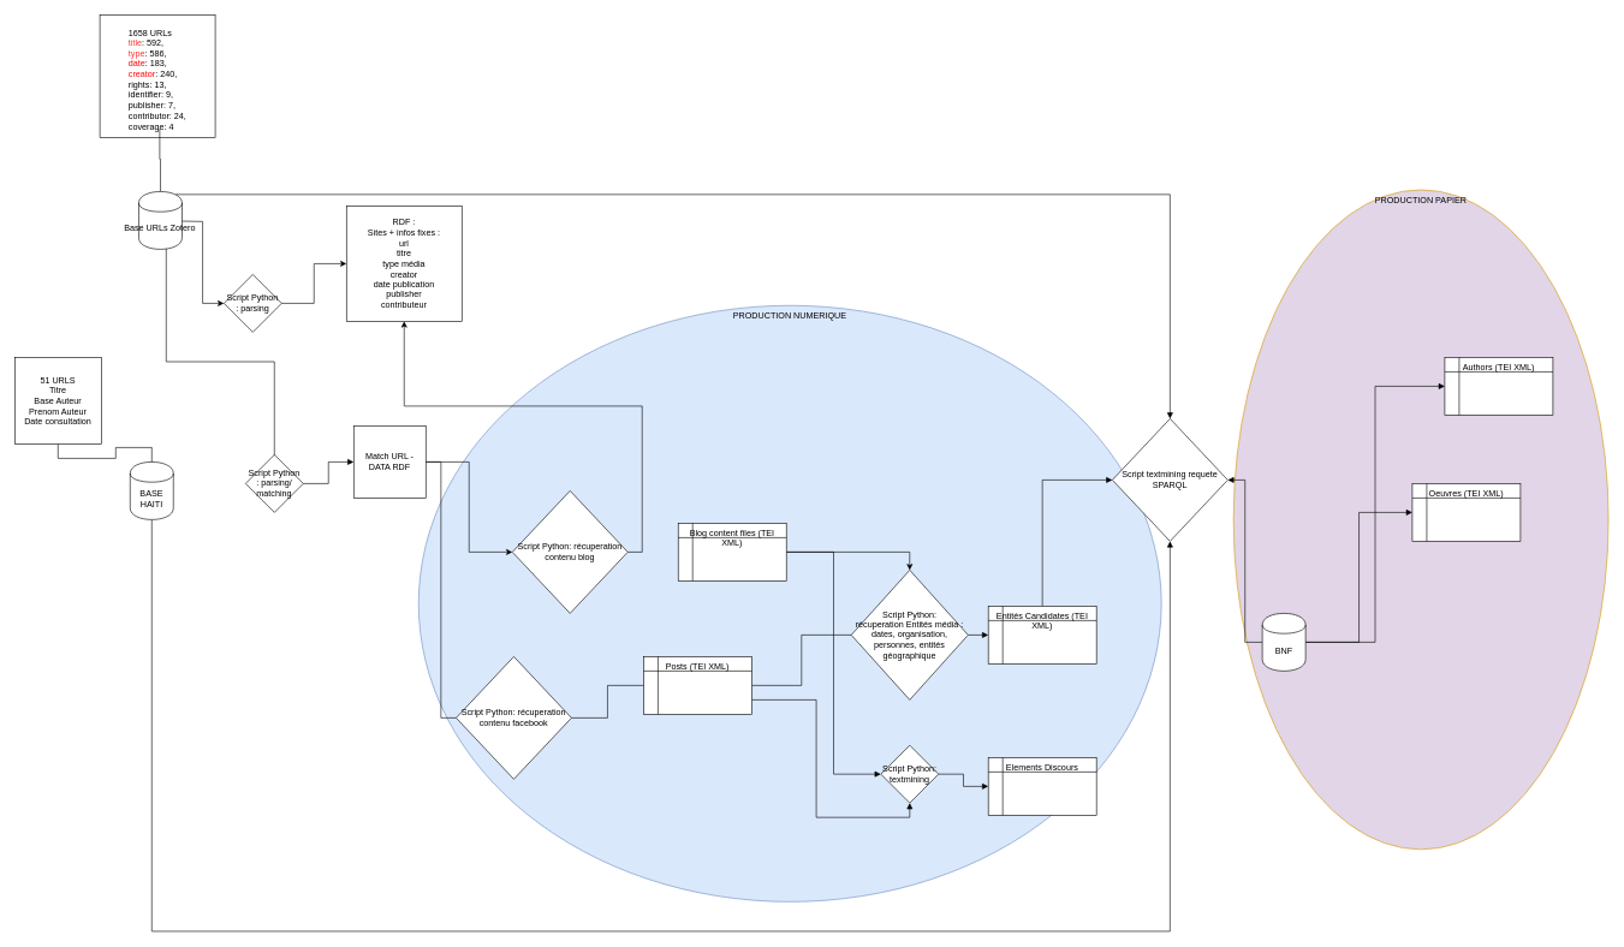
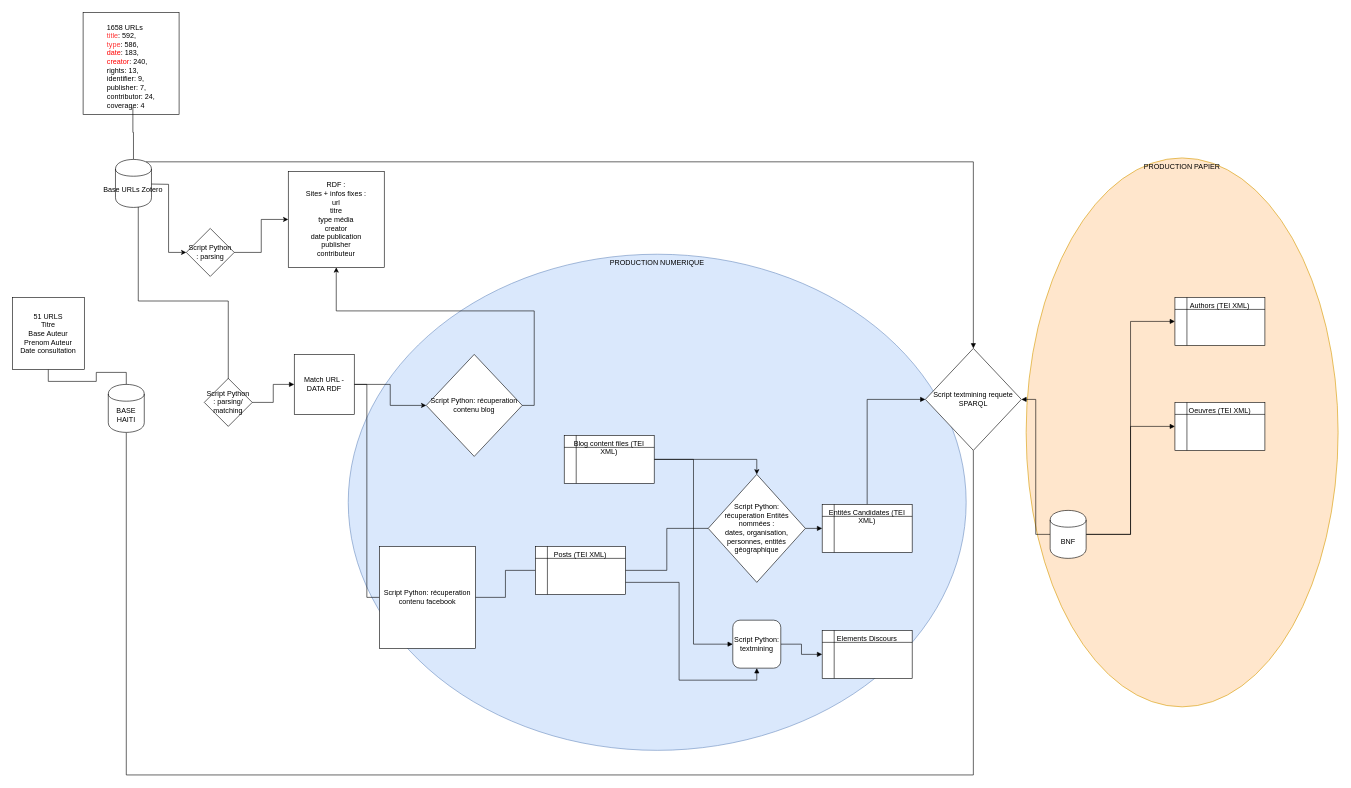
  <mxCell id="0" />
  <mxCell id="1" parent="0" />
  <mxCell id="2" value="PRODUCTION NUMERIQUE" style="ellipse;whiteSpace=wrap;html=1;verticalAlign=top;fillColor=#dae8fc;strokeColor=#6c8ebf;" vertex="1" parent="1"><mxGeometry x="580" y="423" width="1030" height="827" as="geometry" /></mxCell>
- <mxCell id="3" value="PRODUCTION PAPIER" style="ellipse;whiteSpace=wrap;html=1;verticalAlign=top;fillColor=#e1d5e7;strokeColor=#d79b00;" vertex="1" parent="1"><mxGeometry x="1710" y="262.5" width="520" height="915" as="geometry" /></mxCell>
+ <mxCell id="3" value="PRODUCTION PAPIER" style="ellipse;whiteSpace=wrap;html=1;verticalAlign=top;fillColor=#ffe6cc;strokeColor=#d79b00;" vertex="1" parent="1"><mxGeometry x="1710" y="262.5" width="520" height="915" as="geometry" /></mxCell>
  <mxCell id="4" value="" style="rounded=0;whiteSpace=wrap;html=1;" parent="1" vertex="1"><mxGeometry x="138" y="20" width="160" height="170" as="geometry" /></mxCell>
  <mxCell id="5" style="edgeStyle=orthogonalEdgeStyle;rounded=0;orthogonalLoop=1;jettySize=auto;html=1;exitX=1;exitY=0.5;exitDx=0;exitDy=0;entryX=0;entryY=0.5;entryDx=0;entryDy=0;" parent="1" target="14" edge="1"><mxGeometry relative="1" as="geometry"><mxPoint x="250" y="306" as="sourcePoint" /></mxGeometry></mxCell>
  <mxCell id="6" style="edgeStyle=orthogonalEdgeStyle;rounded=0;orthogonalLoop=1;jettySize=auto;html=1;exitX=1;exitY=0.3;exitDx=0;exitDy=0;entryX=0.5;entryY=1;entryDx=0;entryDy=0;endArrow=block;endFill=1;" edge="1" parent="1" source="9" target="30"><mxGeometry relative="1" as="geometry"><Array as="points"><mxPoint x="230" y="289" /><mxPoint x="230" y="501" /><mxPoint x="380" y="501" /></Array></mxGeometry></mxCell>
  <mxCell id="7" style="edgeStyle=orthogonalEdgeStyle;rounded=0;orthogonalLoop=1;jettySize=auto;html=1;exitX=0.5;exitY=0;exitDx=0;exitDy=0;entryX=0.5;entryY=1.021;entryDx=0;entryDy=0;entryPerimeter=0;endArrow=none;endFill=0;" edge="1" parent="1" source="9" target="15"><mxGeometry relative="1" as="geometry" /></mxCell>
  <mxCell id="8" style="edgeStyle=orthogonalEdgeStyle;rounded=0;orthogonalLoop=1;jettySize=auto;html=1;exitX=0.85;exitY=0.05;exitDx=0;exitDy=0;exitPerimeter=0;entryX=0.5;entryY=0;entryDx=0;entryDy=0;endArrow=block;endFill=1;" edge="1" parent="1" source="9" target="50"><mxGeometry relative="1" as="geometry" /></mxCell>
  <mxCell id="9" value="" style="shape=cylinder;whiteSpace=wrap;html=1;boundedLbl=1;backgroundOutline=1;" parent="1" vertex="1"><mxGeometry x="192" y="265" width="60" height="80" as="geometry" /></mxCell>
  <mxCell id="10" style="edgeStyle=orthogonalEdgeStyle;rounded=0;orthogonalLoop=1;jettySize=auto;html=1;exitX=1;exitY=0.5;exitDx=0;exitDy=0;" parent="1" source="32" target="17" edge="1"><mxGeometry relative="1" as="geometry" /></mxCell>
  <mxCell id="11" value="RDF :&lt;br&gt;&lt;div&gt;Sites + infos fixes :&lt;/div&gt;&lt;div&gt;url&lt;/div&gt;&lt;div&gt;titre&lt;br&gt;&lt;/div&gt;&lt;div&gt;type média&lt;/div&gt;&lt;div&gt;creator&lt;/div&gt;&lt;div&gt;date publication&lt;/div&gt;&lt;div&gt;publisher&lt;/div&gt;&lt;div&gt;contributeur&lt;br&gt;&lt;/div&gt;" style="whiteSpace=wrap;html=1;aspect=fixed;" parent="1" vertex="1"><mxGeometry x="480" y="285" width="160" height="160" as="geometry" /></mxCell>
  <mxCell id="12" value="Base URLs Zotero" style="text;html=1;resizable=0;points=[];autosize=1;align=left;verticalAlign=top;spacingTop=-4;" parent="1" vertex="1"><mxGeometry x="170" y="305" width="110" height="20" as="geometry" /></mxCell>
  <mxCell id="13" style="edgeStyle=orthogonalEdgeStyle;rounded=0;orthogonalLoop=1;jettySize=auto;html=1;exitX=1;exitY=0.5;exitDx=0;exitDy=0;entryX=0;entryY=0.5;entryDx=0;entryDy=0;" parent="1" source="14" target="11" edge="1"><mxGeometry relative="1" as="geometry" /></mxCell>
  <mxCell id="14" value="Script Python : parsing" style="rhombus;whiteSpace=wrap;html=1;" parent="1" vertex="1"><mxGeometry x="310" y="380" width="80" height="80" as="geometry" /></mxCell>
  <mxCell id="15" value="&lt;div&gt;1658 URLs&lt;/div&gt;&lt;div&gt;&lt;div&gt;&lt;font color=&quot;#FF3333&quot;&gt;title&lt;/font&gt;: 592,&lt;/div&gt;&lt;div&gt; &lt;font color=&quot;#FF3333&quot;&gt;type&lt;/font&gt;: 586, &lt;br&gt;&lt;/div&gt;&lt;div&gt;&lt;font color=&quot;#FF0000&quot;&gt;date&lt;/font&gt;: 183, &lt;br&gt;&lt;/div&gt;&lt;div&gt;&lt;font color=&quot;#FF0000&quot;&gt;creator&lt;/font&gt;: 240, &lt;br&gt;&lt;/div&gt;&lt;div&gt;rights: 13,&lt;/div&gt;&lt;div&gt; identifier: 9, &lt;br&gt;&lt;/div&gt;&lt;div&gt;publisher: 7,&lt;/div&gt;&lt;div&gt; contributor: 24, &lt;br&gt;&lt;/div&gt;&lt;div&gt;coverage: 4&lt;/div&gt;&lt;/div&gt;" style="text;html=1;resizable=0;points=[];autosize=1;align=left;verticalAlign=top;spacingTop=-4;" parent="1" vertex="1"><mxGeometry x="176" y="35" width="90" height="140" as="geometry" /></mxCell>
  <mxCell id="16" style="edgeStyle=orthogonalEdgeStyle;rounded=0;orthogonalLoop=1;jettySize=auto;html=1;exitX=1;exitY=0.5;exitDx=0;exitDy=0;" parent="1" source="17" target="11" edge="1"><mxGeometry relative="1" as="geometry" /></mxCell>
- <mxCell id="17" value="&lt;div&gt;Script Python: récuperation contenu blog&lt;br&gt;&lt;/div&gt;" style="rhombus;whiteSpace=wrap;html=1;" parent="1" vertex="1"><mxGeometry x="710" y="680" width="160" height="170" as="geometry" /></mxCell>
+ <mxCell id="17" value="&lt;div&gt;Script Python: récuperation contenu blog&lt;br&gt;&lt;/div&gt;" style="rhombus;whiteSpace=wrap;html=1;" parent="1" vertex="1"><mxGeometry x="710" y="590" width="160" height="170" as="geometry" /></mxCell>
  <mxCell id="18" style="edgeStyle=orthogonalEdgeStyle;rounded=0;orthogonalLoop=1;jettySize=auto;html=1;exitX=1;exitY=0.5;exitDx=0;exitDy=0;entryX=0;entryY=0.5;entryDx=0;entryDy=0;endArrow=block;endFill=1;" edge="1" parent="1" source="19" target="24"><mxGeometry relative="1" as="geometry" /></mxCell>
- <mxCell id="19" value="&lt;div&gt;Script Python:&lt;/div&gt;&lt;div&gt; récuperation Entités média : &lt;br&gt;&lt;/div&gt;&lt;div&gt;dates, organisation, personnes, entités géographique&lt;br&gt;&lt;/div&gt;" style="rhombus;whiteSpace=wrap;html=1;" parent="1" vertex="1"><mxGeometry x="1180" y="790" width="162" height="180" as="geometry" /></mxCell>
+ <mxCell id="19" value="&lt;div&gt;Script Python:&lt;/div&gt;&lt;div&gt; récuperation Entités nommées : &lt;br&gt;&lt;/div&gt;&lt;div&gt;dates, organisation, personnes, entités géographique&lt;br&gt;&lt;/div&gt;" style="rhombus;whiteSpace=wrap;html=1;" parent="1" vertex="1"><mxGeometry x="1180" y="790" width="162" height="180" as="geometry" /></mxCell>
  <mxCell id="20" style="edgeStyle=orthogonalEdgeStyle;rounded=0;orthogonalLoop=1;jettySize=auto;html=1;exitX=1;exitY=0.5;exitDx=0;exitDy=0;entryX=0.5;entryY=0;entryDx=0;entryDy=0;" parent="1" source="22" target="19" edge="1"><mxGeometry relative="1" as="geometry" /></mxCell>
  <mxCell id="21" style="edgeStyle=orthogonalEdgeStyle;rounded=0;orthogonalLoop=1;jettySize=auto;html=1;exitX=1;exitY=0.5;exitDx=0;exitDy=0;entryX=0;entryY=0.5;entryDx=0;entryDy=0;endArrow=block;endFill=1;" edge="1" parent="1" source="22" target="40"><mxGeometry relative="1" as="geometry" /></mxCell>
  <mxCell id="22" value="Blog content files (TEI XML)" style="shape=internalStorage;whiteSpace=wrap;html=1;backgroundOutline=1;verticalAlign=top;" parent="1" vertex="1"><mxGeometry x="940" y="725" width="150" height="80" as="geometry" /></mxCell>
  <mxCell id="23" style="edgeStyle=orthogonalEdgeStyle;rounded=0;orthogonalLoop=1;jettySize=auto;html=1;exitX=0.5;exitY=0;exitDx=0;exitDy=0;entryX=0;entryY=0.5;entryDx=0;entryDy=0;endArrow=block;endFill=1;" edge="1" parent="1" source="24" target="50"><mxGeometry relative="1" as="geometry" /></mxCell>
  <mxCell id="24" value="Entités Candidates (TEI XML)" style="shape=internalStorage;whiteSpace=wrap;html=1;backgroundOutline=1;verticalAlign=top;" parent="1" vertex="1"><mxGeometry x="1370" y="840" width="150" height="80" as="geometry" /></mxCell>
- <mxCell id="25" style="edgeStyle=orthogonalEdgeStyle;rounded=0;orthogonalLoop=1;jettySize=auto;html=1;exitX=0.5;exitY=1;exitDx=0;exitDy=0;entryX=0.5;entryY=1;entryDx=0;entryDy=0;endArrow=block;endFill=1;" edge="1" parent="1" source="26" target="50"><mxGeometry relative="1" as="geometry"><Array as="points"><mxPoint x="210" y="1291" /><mxPoint x="1622" y="1291" /></Array></mxGeometry></mxCell>
+ <mxCell id="25" style="edgeStyle=orthogonalEdgeStyle;rounded=0;orthogonalLoop=1;jettySize=auto;html=1;exitX=0.5;exitY=1;exitDx=0;exitDy=0;entryX=0.5;entryY=1;entryDx=0;entryDy=0;endArrow=none;endFill=1;" edge="1" parent="1" source="26" target="50"><mxGeometry relative="1" as="geometry"><Array as="points"><mxPoint x="210" y="1291" /><mxPoint x="1622" y="1291" /></Array></mxGeometry></mxCell>
  <mxCell id="26" value="&lt;div&gt;BASE HAITI&lt;br&gt;&lt;/div&gt;" style="shape=cylinder;whiteSpace=wrap;html=1;boundedLbl=1;backgroundOutline=1;" vertex="1" parent="1"><mxGeometry x="180" y="640" width="60" height="80" as="geometry" /></mxCell>
  <mxCell id="27" style="edgeStyle=orthogonalEdgeStyle;rounded=0;orthogonalLoop=1;jettySize=auto;html=1;exitX=0.5;exitY=1;exitDx=0;exitDy=0;entryX=0.5;entryY=0;entryDx=0;entryDy=0;endArrow=none;endFill=0;" edge="1" parent="1" source="28" target="26"><mxGeometry relative="1" as="geometry" /></mxCell>
  <mxCell id="28" value="51 URLS&lt;div&gt;Titre&lt;/div&gt;&lt;div&gt;Base Auteur&lt;/div&gt;&lt;div&gt;Prenom Auteur&lt;/div&gt;&lt;div&gt;Date consultation&lt;br&gt;&lt;/div&gt;" style="rounded=0;whiteSpace=wrap;html=1;" vertex="1" parent="1"><mxGeometry x="20" y="495" width="120" height="120" as="geometry" /></mxCell>
  <mxCell id="29" style="edgeStyle=orthogonalEdgeStyle;rounded=0;orthogonalLoop=1;jettySize=auto;html=1;exitX=1;exitY=0.5;exitDx=0;exitDy=0;entryX=0;entryY=0.5;entryDx=0;entryDy=0;endArrow=block;endFill=1;" edge="1" parent="1" source="30" target="32"><mxGeometry relative="1" as="geometry" /></mxCell>
  <mxCell id="30" value="Script Python : parsing/ matching" style="rhombus;whiteSpace=wrap;html=1;" vertex="1" parent="1"><mxGeometry x="340" y="630" width="80" height="80" as="geometry" /></mxCell>
  <mxCell id="31" style="edgeStyle=orthogonalEdgeStyle;rounded=0;orthogonalLoop=1;jettySize=auto;html=1;exitX=1;exitY=0.5;exitDx=0;exitDy=0;entryX=0;entryY=0.5;entryDx=0;entryDy=0;endArrow=none;endFill=0;" edge="1" parent="1" source="32" target="42"><mxGeometry relative="1" as="geometry" /></mxCell>
  <mxCell id="32" value="Match URL - DATA RDF" style="whiteSpace=wrap;html=1;aspect=fixed;" vertex="1" parent="1"><mxGeometry x="490" y="590" width="100" height="100" as="geometry" /></mxCell>
- <mxCell id="33" value="Authors (TEI XML)" style="shape=internalStorage;whiteSpace=wrap;html=1;backgroundOutline=1;verticalAlign=top;" vertex="1" parent="1"><mxGeometry x="2003" y="495" width="150" height="80" as="geometry" /></mxCell>
+ <mxCell id="33" value="Authors (TEI XML)" style="shape=internalStorage;whiteSpace=wrap;html=1;backgroundOutline=1;verticalAlign=top;" vertex="1" parent="1"><mxGeometry x="1958" y="495" width="150" height="80" as="geometry" /></mxCell>
  <mxCell id="34" style="edgeStyle=orthogonalEdgeStyle;rounded=0;orthogonalLoop=1;jettySize=auto;html=1;exitX=1;exitY=0.5;exitDx=0;exitDy=0;entryX=0;entryY=0.5;entryDx=0;entryDy=0;endArrow=block;endFill=1;" edge="1" parent="1" source="37" target="33"><mxGeometry relative="1" as="geometry" /></mxCell>
  <mxCell id="35" style="edgeStyle=orthogonalEdgeStyle;rounded=0;orthogonalLoop=1;jettySize=auto;html=1;exitX=1;exitY=0.5;exitDx=0;exitDy=0;entryX=0;entryY=0.5;entryDx=0;entryDy=0;endArrow=block;endFill=1;" edge="1" parent="1" source="37" target="38"><mxGeometry relative="1" as="geometry" /></mxCell>
  <mxCell id="36" style="edgeStyle=orthogonalEdgeStyle;rounded=0;orthogonalLoop=1;jettySize=auto;html=1;exitX=0;exitY=0.5;exitDx=0;exitDy=0;entryX=1;entryY=0.5;entryDx=0;entryDy=0;endArrow=block;endFill=1;" edge="1" parent="1" source="37" target="50"><mxGeometry relative="1" as="geometry" /></mxCell>
  <mxCell id="37" value="BNF" style="shape=cylinder;whiteSpace=wrap;html=1;boundedLbl=1;backgroundOutline=1;" vertex="1" parent="1"><mxGeometry x="1750" y="850" width="60" height="80" as="geometry" /></mxCell>
  <mxCell id="38" value="Oeuvres (TEI XML)" style="shape=internalStorage;whiteSpace=wrap;html=1;backgroundOutline=1;verticalAlign=top;" vertex="1" parent="1"><mxGeometry x="1958" y="670" width="150" height="80" as="geometry" /></mxCell>
  <mxCell id="39" style="edgeStyle=orthogonalEdgeStyle;rounded=0;orthogonalLoop=1;jettySize=auto;html=1;exitX=1;exitY=0.5;exitDx=0;exitDy=0;entryX=0;entryY=0.5;entryDx=0;entryDy=0;endArrow=block;endFill=1;" edge="1" parent="1" source="40" target="49"><mxGeometry relative="1" as="geometry" /></mxCell>
- <mxCell id="40" value="&lt;div&gt;Script Python:&lt;/div&gt;&lt;div&gt;textmining&lt;br&gt;&lt;/div&gt;" style="rhombus;whiteSpace=wrap;html=1;" vertex="1" parent="1"><mxGeometry x="1221" y="1033" width="80" height="80" as="geometry" /></mxCell>
+ <mxCell id="40" value="&lt;div&gt;Script Python:&lt;/div&gt;&lt;div&gt;textmining&lt;br&gt;&lt;/div&gt;" style="whiteSpace=wrap;html=1;rounded=1;" vertex="1" parent="1"><mxGeometry x="1221" y="1033" width="80" height="80" as="geometry" /></mxCell>
  <mxCell id="41" style="edgeStyle=orthogonalEdgeStyle;rounded=0;orthogonalLoop=1;jettySize=auto;html=1;exitX=1;exitY=0.5;exitDx=0;exitDy=0;entryX=0;entryY=0.5;entryDx=0;entryDy=0;endArrow=none;endFill=0;" edge="1" parent="1" source="42" target="48"><mxGeometry relative="1" as="geometry" /></mxCell>
- <mxCell id="42" value="&lt;div&gt;Script Python: récuperation contenu facebook&lt;br&gt;&lt;/div&gt;" style="rhombus;whiteSpace=wrap;html=1;" vertex="1" parent="1"><mxGeometry x="632" y="910" width="160" height="170" as="geometry" /></mxCell>
+ <mxCell id="42" value="&lt;div&gt;Script Python: récuperation contenu facebook&lt;br&gt;&lt;/div&gt;" style="whiteSpace=wrap;html=1;rounded=0;" vertex="1" parent="1"><mxGeometry x="632" y="910" width="160" height="170" as="geometry" /></mxCell>
  <mxCell id="43" value="" style="shape=image;html=1;verticalAlign=top;verticalLabelPosition=bottom;labelBackgroundColor=#ffffff;imageAspect=0;aspect=fixed;image=https://cdn3.iconfinder.com/data/icons/document-icons-2/30/647719-word-128.png" vertex="1" parent="1"><mxGeometry x="222" y="702" width="36" height="36" as="geometry" /></mxCell>
  <mxCell id="44" value="" style="shape=image;html=1;verticalAlign=top;verticalLabelPosition=bottom;labelBackgroundColor=#ffffff;imageAspect=0;aspect=fixed;image=https://cdn2.iconfinder.com/data/icons/picol-vector/32/rdf-128.png" vertex="1" parent="1"><mxGeometry x="225" y="321" width="48" height="48" as="geometry" /></mxCell>
  <mxCell id="45" value="" style="shape=image;html=1;verticalAlign=top;verticalLabelPosition=bottom;labelBackgroundColor=#ffffff;imageAspect=0;aspect=fixed;image=https://cdn2.iconfinder.com/data/icons/picol-vector/32/rdf-128.png" vertex="1" parent="1"><mxGeometry x="1772" y="902" width="48" height="48" as="geometry" /></mxCell>
  <mxCell id="46" style="edgeStyle=orthogonalEdgeStyle;rounded=0;orthogonalLoop=1;jettySize=auto;html=1;exitX=1;exitY=0.5;exitDx=0;exitDy=0;entryX=0;entryY=0.5;entryDx=0;entryDy=0;endArrow=none;endFill=0;" edge="1" parent="1" source="48" target="19"><mxGeometry relative="1" as="geometry" /></mxCell>
  <mxCell id="47" style="edgeStyle=orthogonalEdgeStyle;rounded=0;orthogonalLoop=1;jettySize=auto;html=1;exitX=1;exitY=0.75;exitDx=0;exitDy=0;entryX=0.5;entryY=1;entryDx=0;entryDy=0;endArrow=block;endFill=1;" edge="1" parent="1" source="48" target="40"><mxGeometry relative="1" as="geometry" /></mxCell>
  <mxCell id="48" value="Posts (TEI XML)" style="shape=internalStorage;whiteSpace=wrap;html=1;backgroundOutline=1;verticalAlign=top;" vertex="1" parent="1"><mxGeometry x="892" y="910" width="150" height="80" as="geometry" /></mxCell>
  <mxCell id="49" value="Elements Discours" style="shape=internalStorage;whiteSpace=wrap;html=1;backgroundOutline=1;verticalAlign=top;" vertex="1" parent="1"><mxGeometry x="1370" y="1050" width="150" height="80" as="geometry" /></mxCell>
  <mxCell id="50" value="Script textmining requete SPARQL" style="rhombus;whiteSpace=wrap;html=1;" vertex="1" parent="1"><mxGeometry x="1542" y="580" width="160" height="170" as="geometry" /></mxCell>
